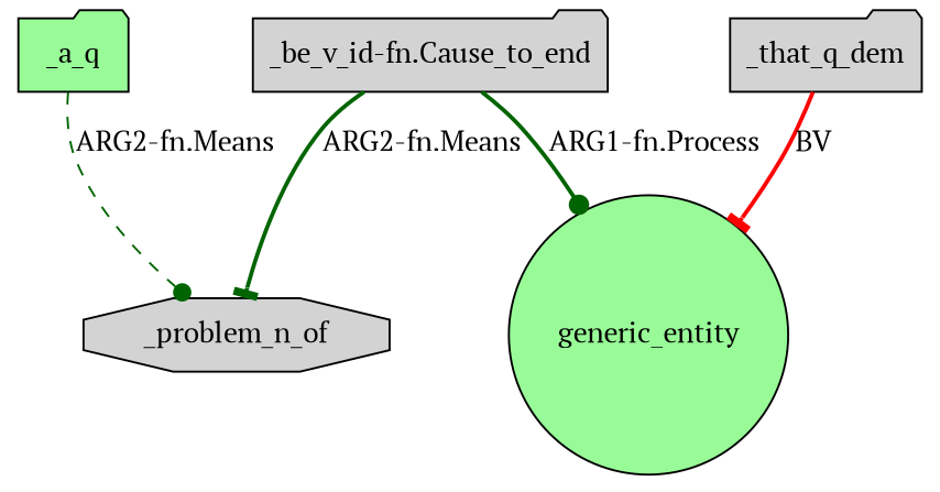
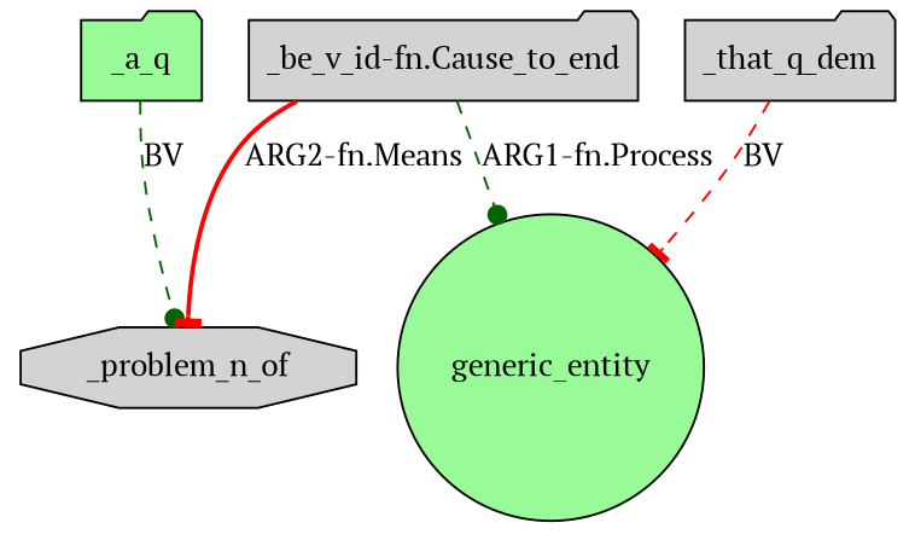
  digraph {
    fontname="PT Serif"
    node [fillcolor=lightgrey fontname="PT Serif" shape=folder style=filled]
    edge [arrowhead=dot color=darkgreen fontname="PT Serif" style=dashed]
    _a_q [fillcolor=palegreen]
    _problem_n_of [shape=octagon]
    "_be_v_id-fn.Cause_to_end"
    generic_entity [fillcolor=palegreen shape=circle]
    _that_q_dem
-   _a_q -> _problem_n_of [label="ARG2-fn.Means"]
-   "_be_v_id-fn.Cause_to_end" -> _problem_n_of [arrowhead=tee label="ARG2-fn.Means" style=bold]
-   "_be_v_id-fn.Cause_to_end" -> generic_entity [label="ARG1-fn.Process" style=bold]
-   _that_q_dem -> generic_entity [arrowhead=tee color=red label=BV style=bold]
+   _a_q -> _problem_n_of [label=BV]
+   "_be_v_id-fn.Cause_to_end" -> _problem_n_of [arrowhead=tee color=red label="ARG2-fn.Means" style=bold]
+   "_be_v_id-fn.Cause_to_end" -> generic_entity [label="ARG1-fn.Process"]
+   _that_q_dem -> generic_entity [arrowhead=tee color=red label=BV]
  }
